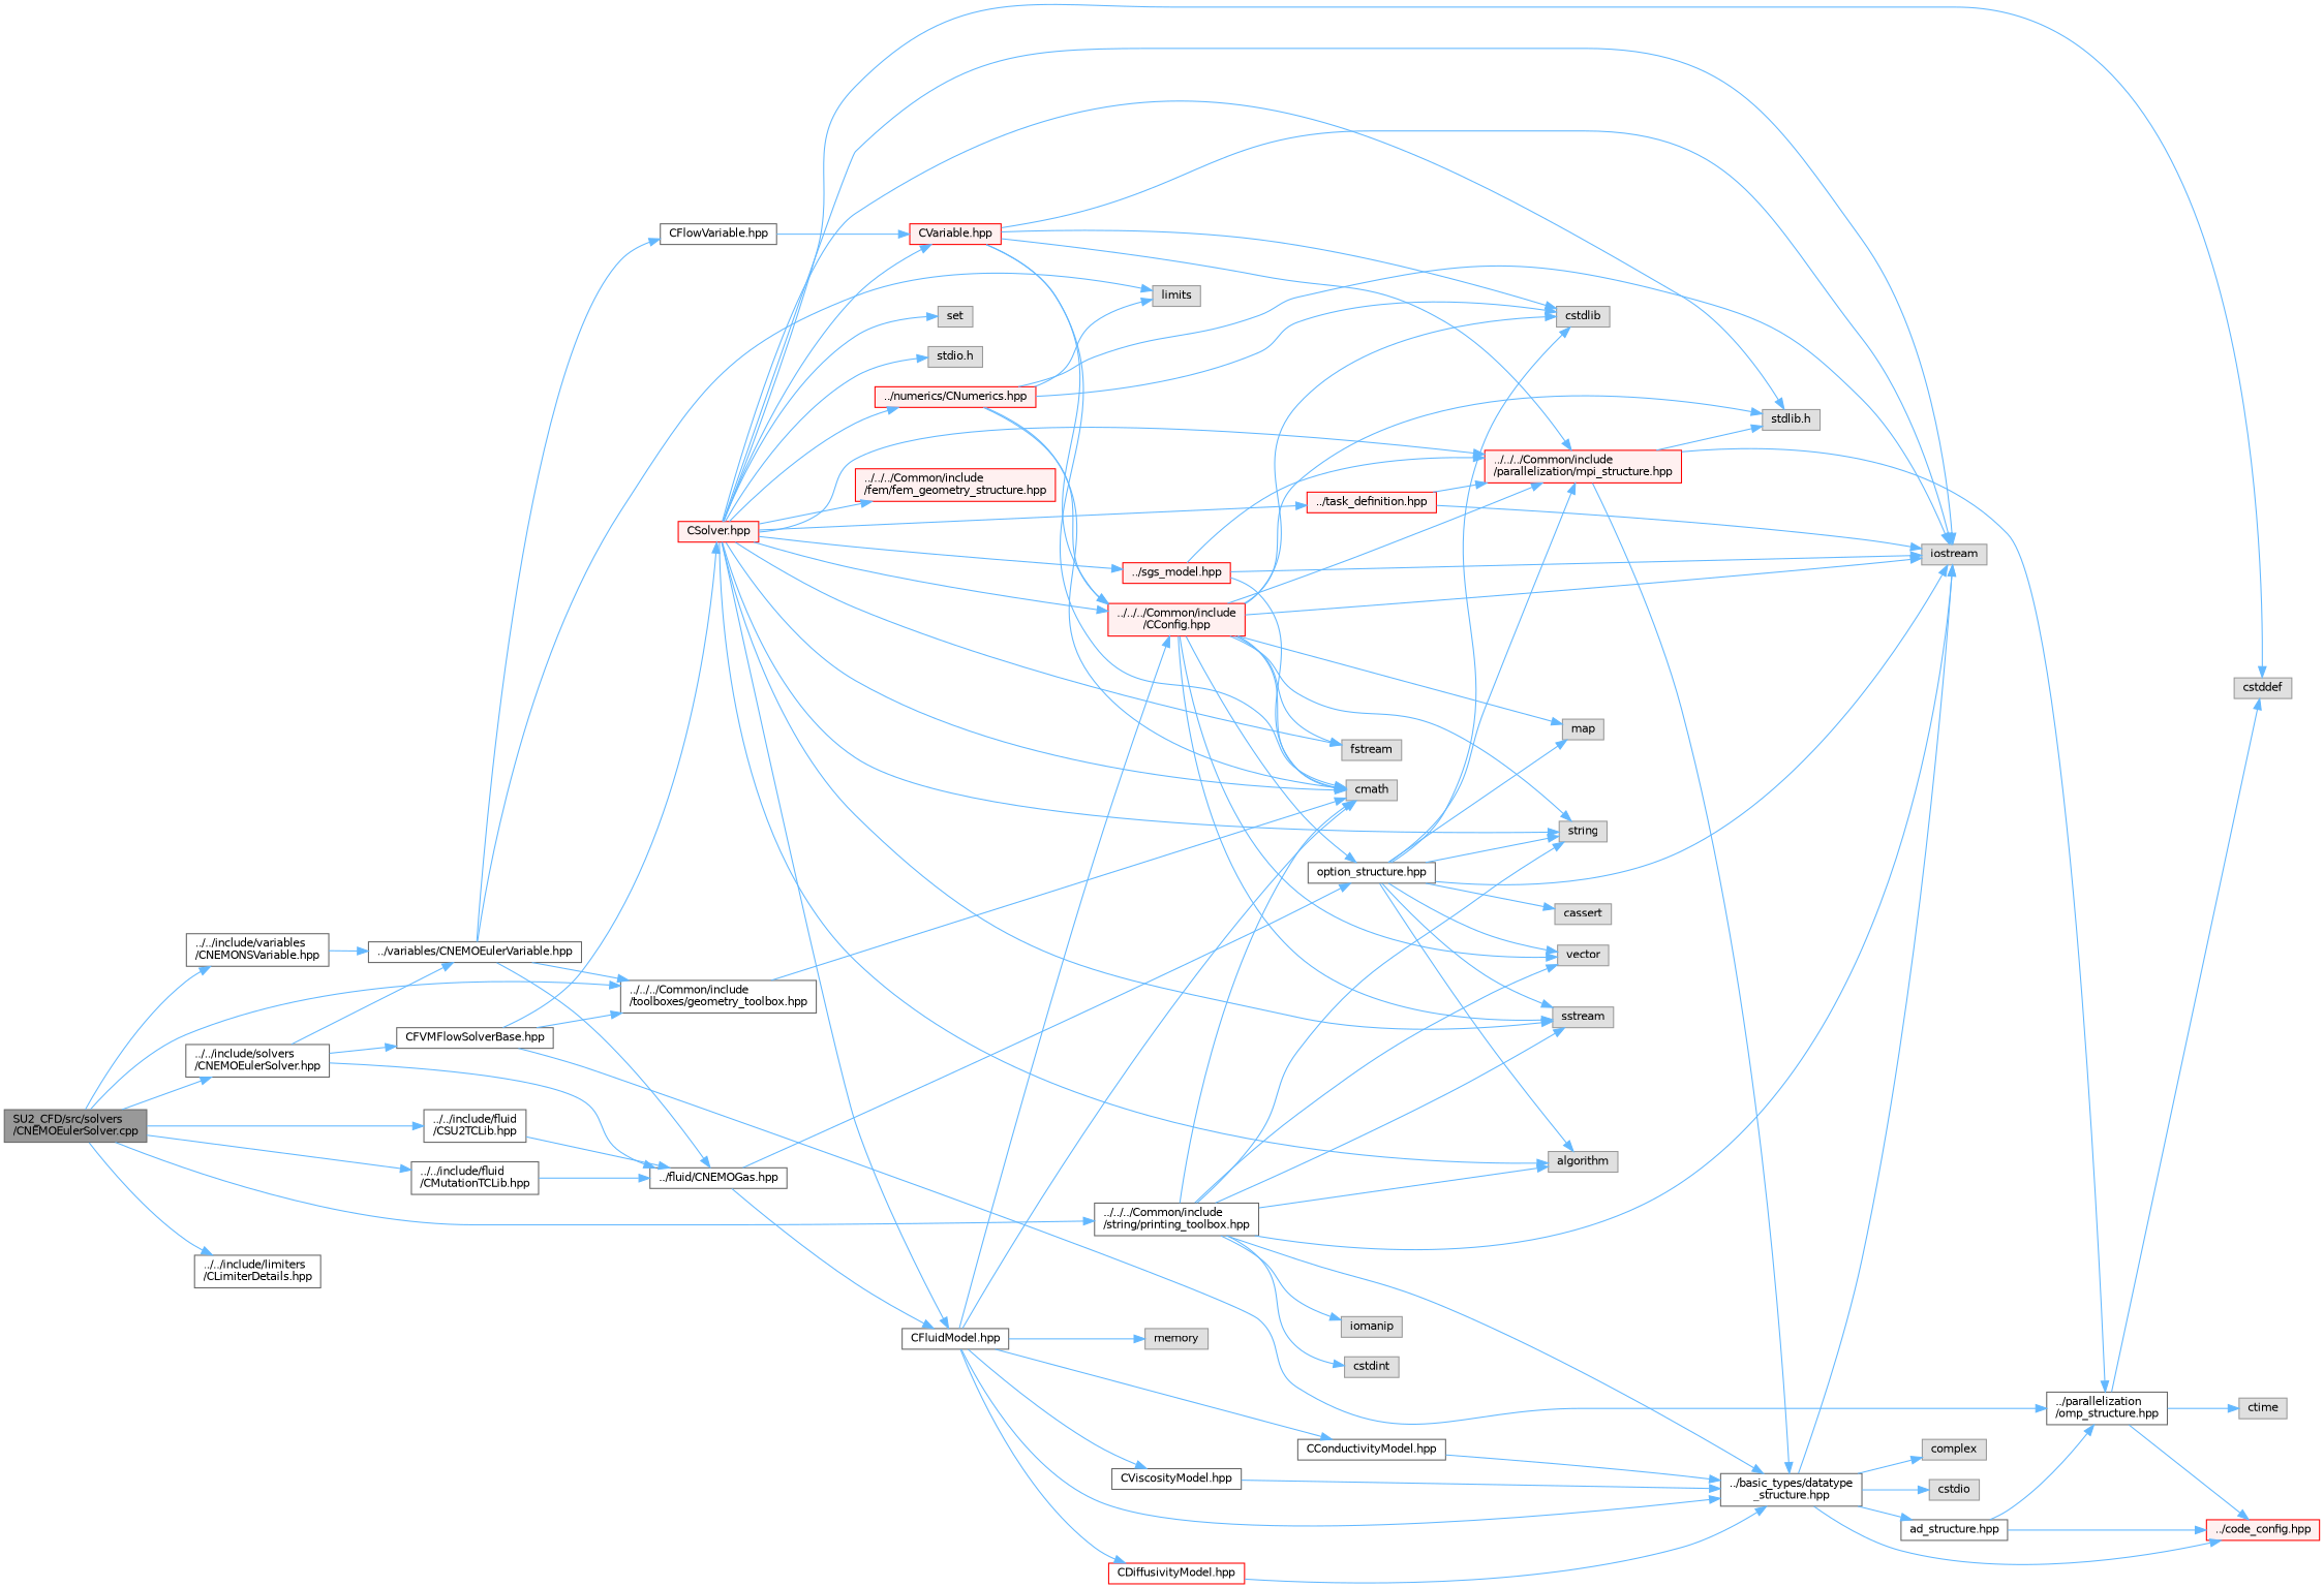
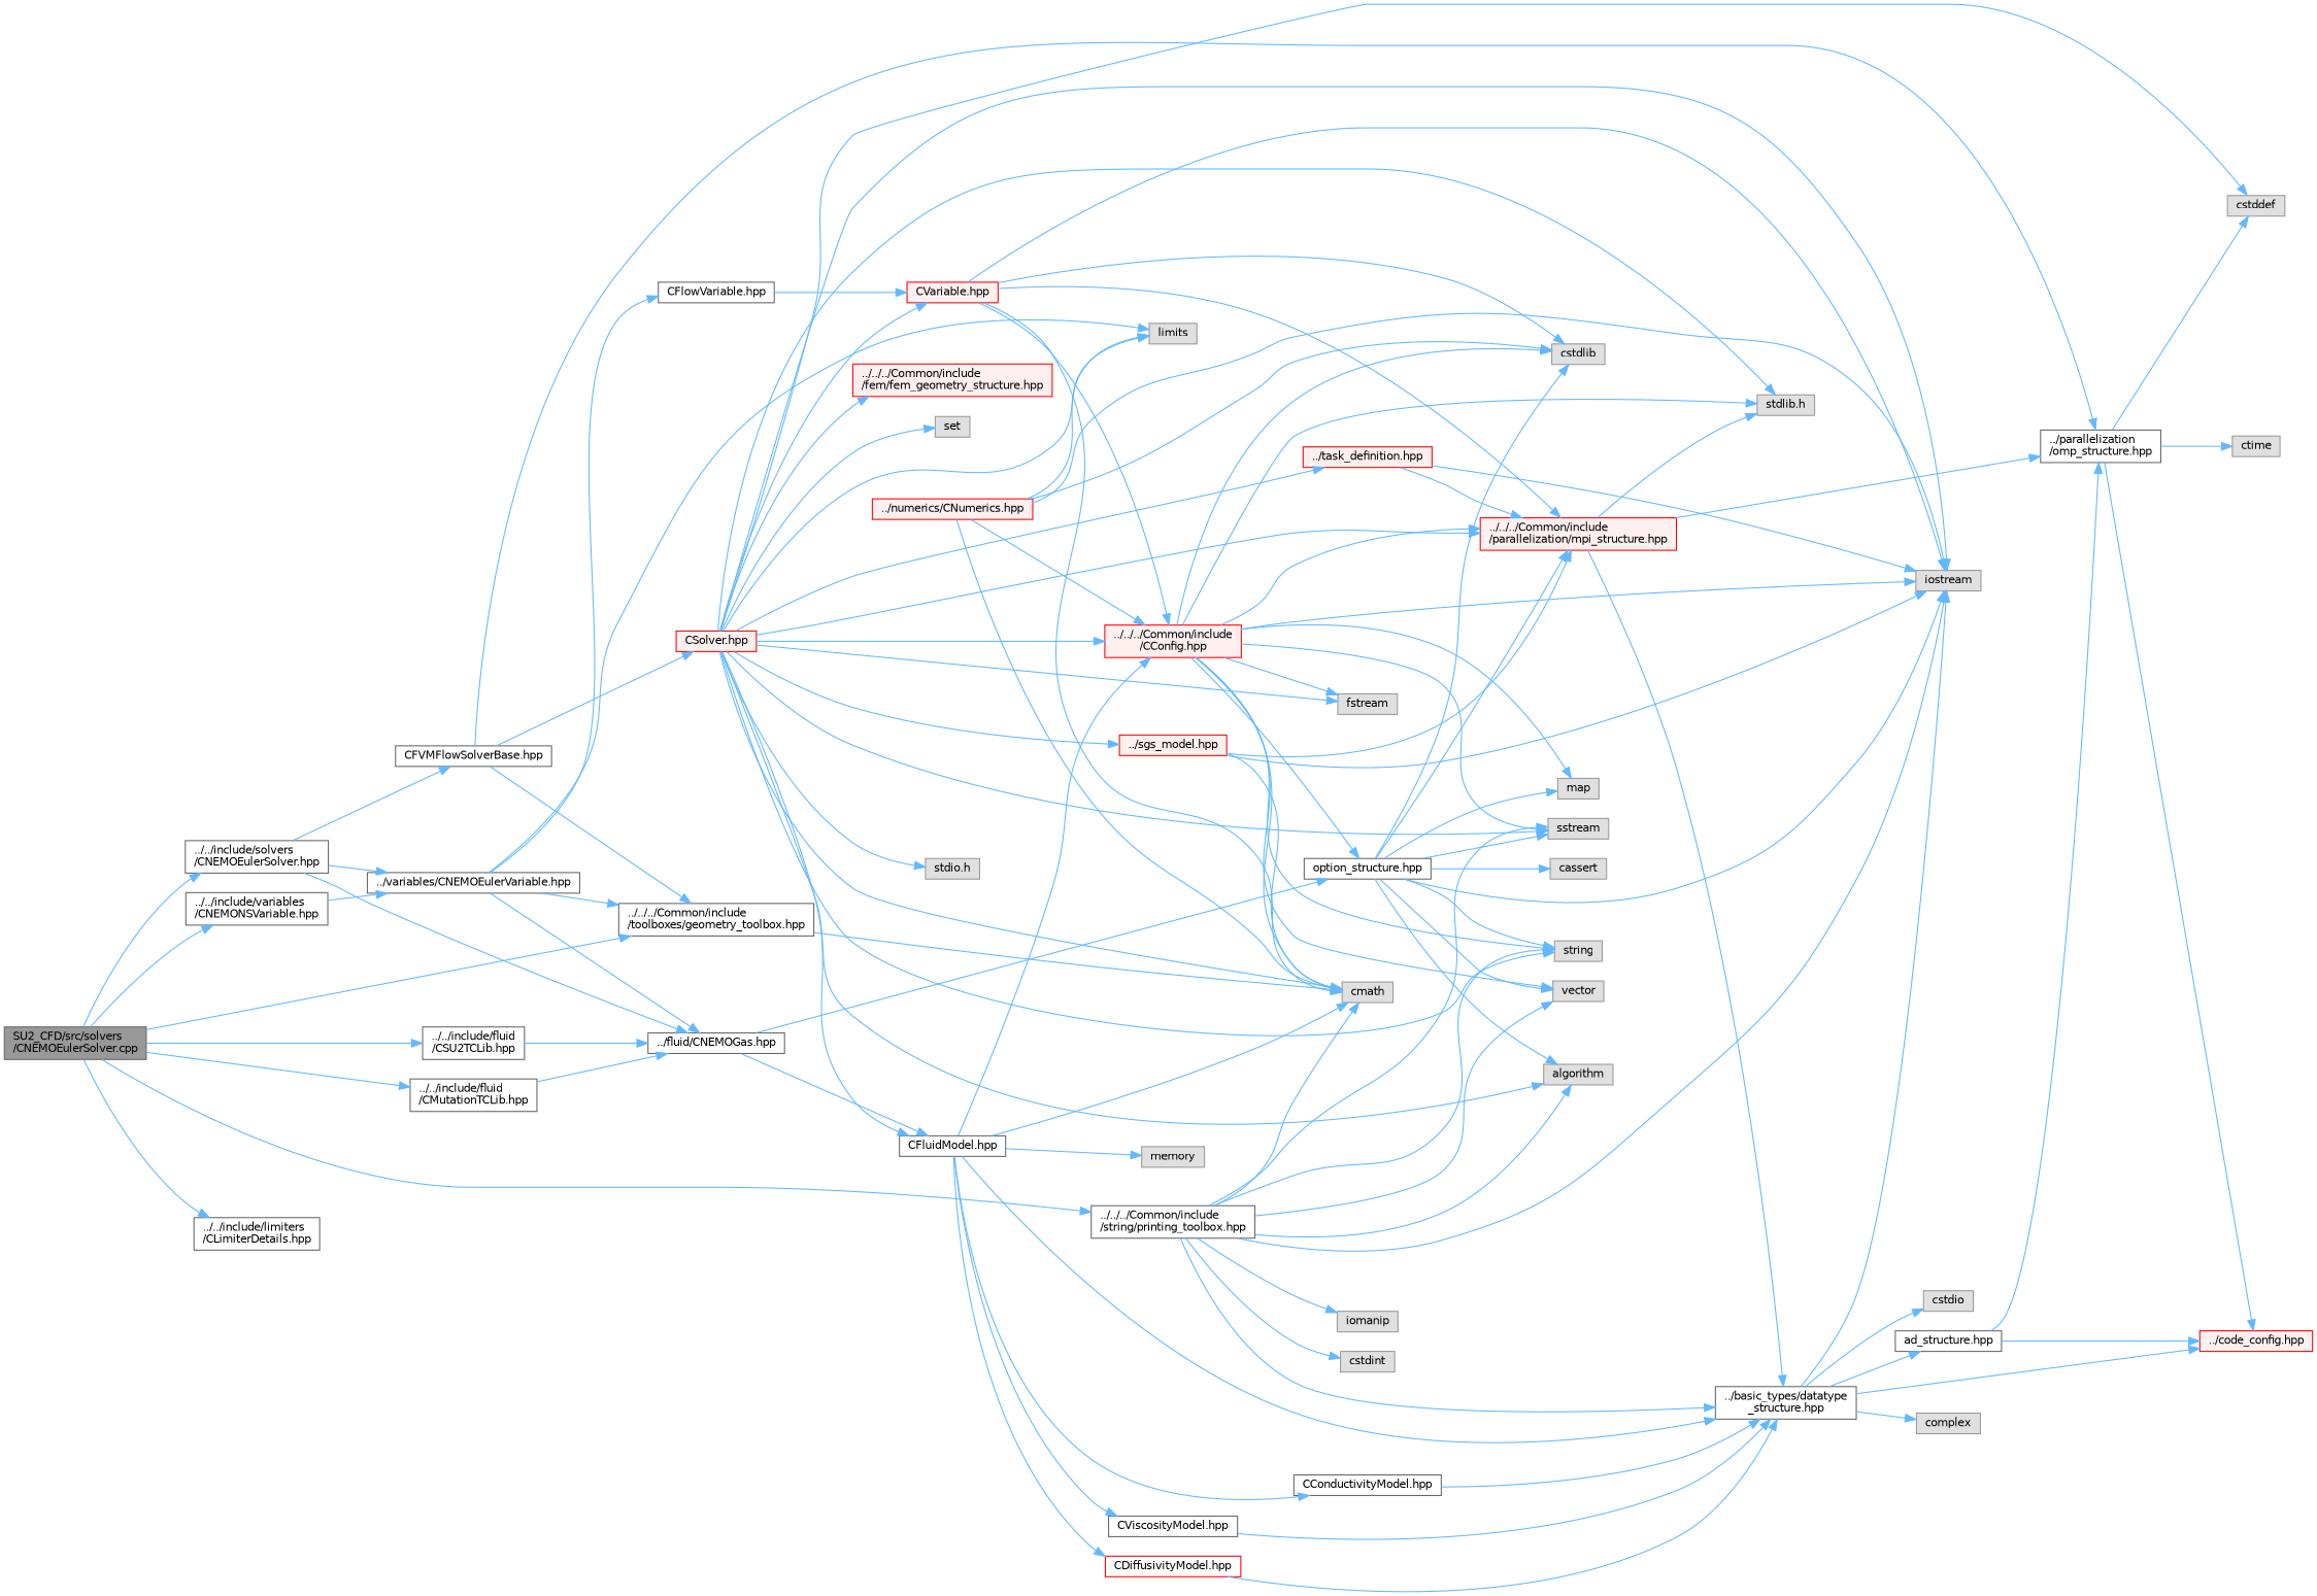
  digraph {
    rankdir=LR
    node [color=grey60 fillcolor="#E0E0E0" fontname=Helvetica fontsize=10 shape=box style=filled]
    edge [color=steelblue1 fontname=Helvetica fontsize=10 labelfontname=Helvetica labelfontsize=10 style=solid]
    n1 [color=gray40 fillcolor=grey60 fontcolor=black height=0.2 label="SU2_CFD/src/solvers\l/CNEMOEulerSolver.cpp" width=0.4]
    n2 [color=grey40 fillcolor=white height=0.2 label="../../include/solvers\l/CNEMOEulerSolver.hpp" width=0.4]
    n3 [color=grey40 fillcolor=white height=0.2 label="../../../Common/include\l/toolboxes/geometry_toolbox.hpp" width=0.4]
    n4 [color=grey40 fillcolor=white height=0.2 label="../../include/variables\l/CNEMONSVariable.hpp" width=0.4]
    n5 [color=grey40 fillcolor=white height=0.2 label="../../../Common/include\l/string/printing_toolbox.hpp" width=0.4]
    n6 [color=grey40 fillcolor=white height=0.2 label="../../include/fluid\l/CMutationTCLib.hpp" width=0.4]
    n7 [color=grey40 fillcolor=white height=0.2 label="../../include/fluid\l/CSU2TCLib.hpp" width=0.4]
    n8 [color=grey40 fillcolor=white height=0.2 label="../../include/limiters\l/CLimiterDetails.hpp" width=0.4]
    n9 [color=grey40 fillcolor=white height=0.2 label="../variables/CNEMOEulerVariable.hpp" width=0.4]
    n10 [color=grey40 fillcolor=white height=0.2 label="../fluid/CNEMOGas.hpp" width=0.4]
    n11 [color=grey40 fillcolor=white height=0.2 label="CFVMFlowSolverBase.hpp" width=0.4]
    n12 [height=0.2 label=cmath width=0.4]
    n13 [height=0.2 label=iostream width=0.4]
    n14 [color=grey40 fillcolor=white height=0.2 label="../basic_types/datatype\l_structure.hpp" width=0.4]
    n15 [height=0.2 label=sstream width=0.4]
    n16 [height=0.2 label=string width=0.4]
    n17 [height=0.2 label=vector width=0.4]
    n18 [height=0.2 label=algorithm width=0.4]
    n19 [height=0.2 label=iomanip width=0.4]
    n20 [height=0.2 label=cstdint width=0.4]
    n21 [height=0.2 label=limits width=0.4]
    n22 [color=grey40 fillcolor=white height=0.2 label="CFlowVariable.hpp" width=0.4]
    n23 [color=grey40 fillcolor=white height=0.2 label="option_structure.hpp" width=0.4]
    n24 [color=grey40 fillcolor=white height=0.2 label="CFluidModel.hpp" width=0.4]
    n25 [color=grey40 fillcolor=white height=0.2 label="../parallelization\l/omp_structure.hpp" width=0.4]
    n26 [color=red fillcolor="#FFF0F0" height=0.2 label="CSolver.hpp" width=0.4]
    n27 [color=red fillcolor="#FFF0F0" height=0.2 label="CVariable.hpp" width=0.4]
    n28 [color=red fillcolor="#FFF0F0" height=0.2 label="../../../Common/include\l/parallelization/mpi_structure.hpp" width=0.4]
    n29 [height=0.2 label=cstdlib width=0.4]
    n30 [color=red fillcolor="#FFF0F0" height=0.2 label="../../../Common/include\l/CConfig.hpp" width=0.4]
    n31 [height=0.2 label="stdlib.h" width=0.4]
    n32 [height=0.2 label=fstream width=0.4]
    n33 [height=0.2 label=map width=0.4]
    n34 [height=0.2 label=complex width=0.4]
    n35 [height=0.2 label=cstdio width=0.4]
    n36 [color=red fillcolor="#FFF0F0" height=0.2 label="../code_config.hpp" width=0.4]
    n37 [color=grey40 fillcolor=white height=0.2 label="ad_structure.hpp" width=0.4]
    n38 [height=0.2 label=cstddef width=0.4]
    n39 [height=0.2 label=ctime width=0.4]
    n40 [height=0.2 label=cassert width=0.4]
    n41 [height=0.2 label=memory width=0.4]
    n42 [color=grey40 fillcolor=white height=0.2 label="CConductivityModel.hpp" width=0.4]
    n43 [color=grey40 fillcolor=white height=0.2 label="CViscosityModel.hpp" width=0.4]
    n44 [color=red fillcolor=white height=0.2 label="CDiffusivityModel.hpp" width=0.4]
    n45 [height=0.2 label=set width=0.4]
    n46 [height=0.2 label="stdio.h" width=0.4]
    n47 [color=red fillcolor="#FFF0F0" height=0.2 label="../task_definition.hpp" width=0.4]
    n48 [color=red fillcolor="#FFF0F0" height=0.2 label="../numerics/CNumerics.hpp" width=0.4]
    n49 [color=red fillcolor="#FFF0F0" height=0.2 label="../sgs_model.hpp" width=0.4]
    n50 [color=red fillcolor="#FFF0F0" height=0.2 label="../../../Common/include\l/fem/fem_geometry_structure.hpp" width=0.4]
    n1 -> n2
    n1 -> n3
    n1 -> n4
    n1 -> n5
    n1 -> n6
    n1 -> n7
    n1 -> n8
    n2 -> n9
    n2 -> n10
    n2 -> n11
    n3 -> n12
    n4 -> n9
    n5 -> n12
    n5 -> n13
    n5 -> n14
    n5 -> n15
    n5 -> n16
    n5 -> n17
    n5 -> n18
    n5 -> n19
    n5 -> n20
    n6 -> n10
    n7 -> n10
    n9 -> n3
    n9 -> n10
    n9 -> n21
    n9 -> n22
    n10 -> n23
    n10 -> n24
    n11 -> n3
    n11 -> n25
    n11 -> n26
    n14 -> n13
    n14 -> n34
    n14 -> n35
    n14 -> n36
    n14 -> n37
    n22 -> n27
    n23 -> n13
    n23 -> n15
    n23 -> n16
    n23 -> n17
    n23 -> n18
    n23 -> n28
    n23 -> n29
    n23 -> n33
    n23 -> n40
    n24 -> n12
    n24 -> n14
    n24 -> n30
    n24 -> n41
    n24 -> n42
    n24 -> n43
    n24 -> n44
    n25 -> n36
    n25 -> n38
    n25 -> n39
    n26 -> n12
    n26 -> n13
    n26 -> n15
    n26 -> n16
    n26 -> n18
    n26 -> n24
    n26 -> n27
    n26 -> n28
    n26 -> n30
    n26 -> n31
    n26 -> n32
    n26 -> n38
    n26 -> n45
    n26 -> n46
    n26 -> n47
-   n26 -> n48
+   n26 -> n21
    n26 -> n49
    n26 -> n50
    n27 -> n12
    n27 -> n13
    n27 -> n28
    n27 -> n29
    n27 -> n30
    n28 -> n14
    n28 -> n25
    n28 -> n31
    n30 -> n12
    n30 -> n13
    n30 -> n15
    n30 -> n16
    n30 -> n17
    n30 -> n23
    n30 -> n28
    n30 -> n29
    n30 -> n31
    n30 -> n32
    n30 -> n33
    n37 -> n25
    n37 -> n36
    n42 -> n14
    n43 -> n14
    n44 -> n14
    n47 -> n13
    n47 -> n28
    n48 -> n12
    n48 -> n13
    n48 -> n21
    n48 -> n29
    n48 -> n30
    n49 -> n12
    n49 -> n13
    n49 -> n28
  }
